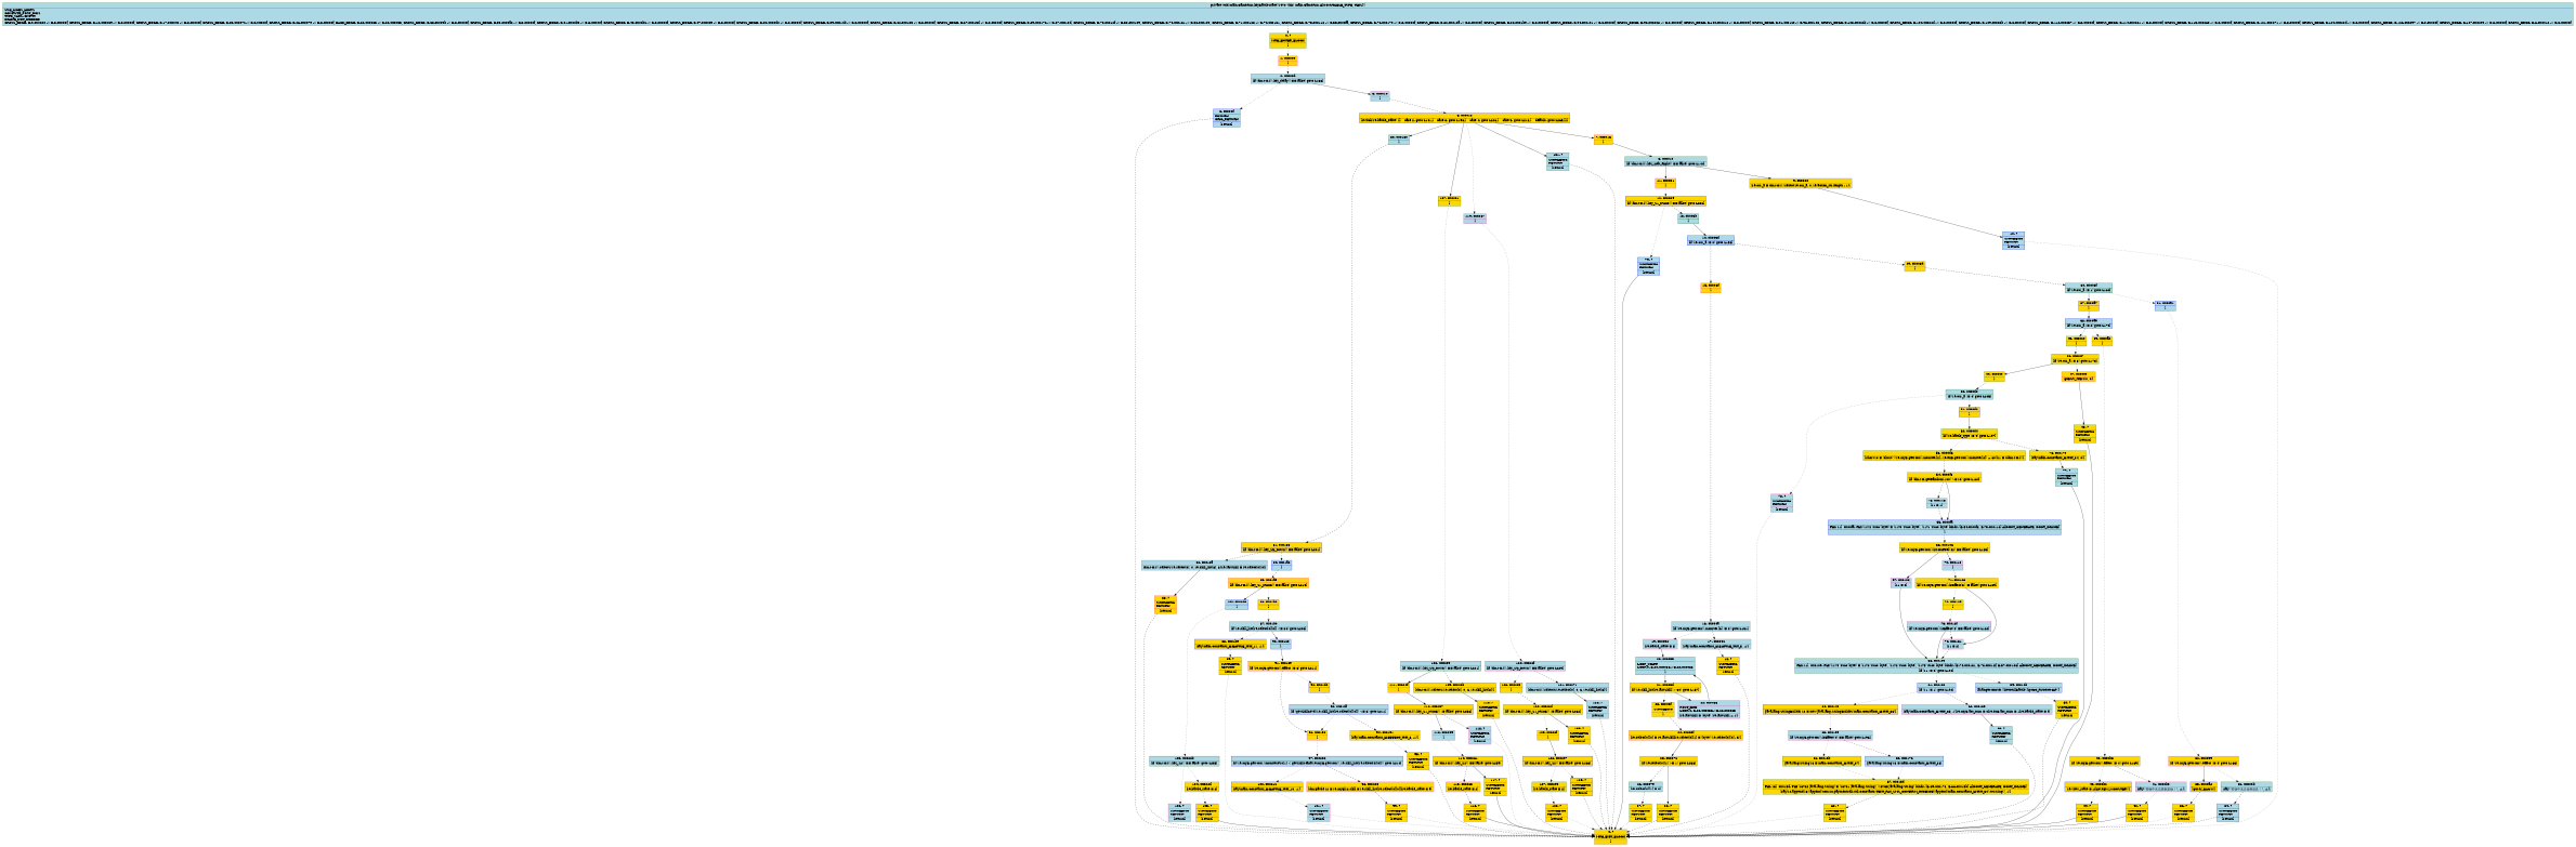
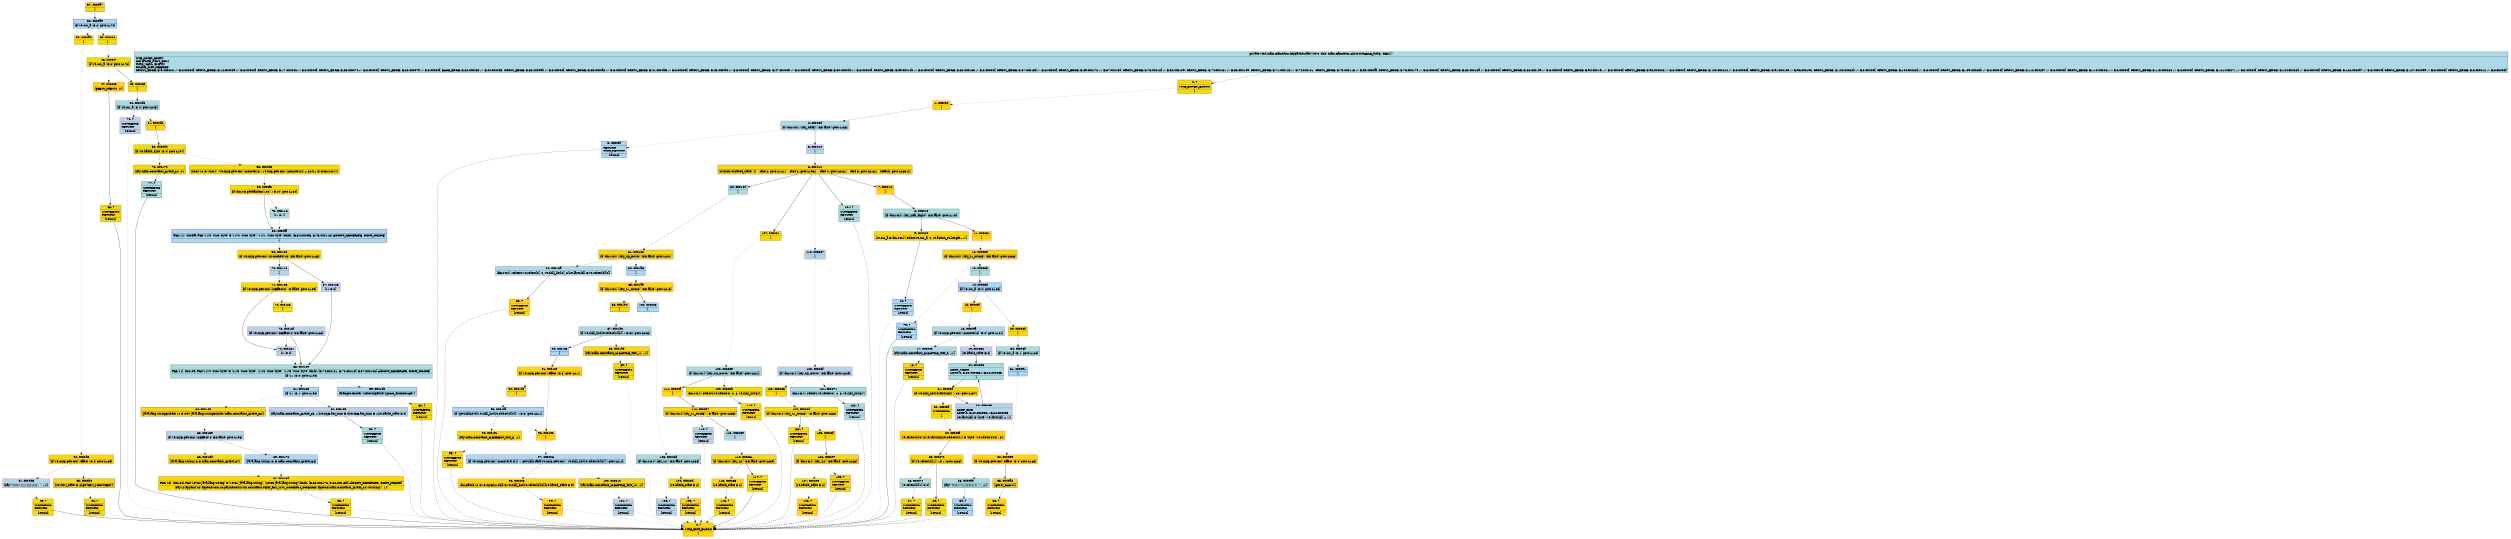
  digraph {
    node [color=darkgreen fillcolor=gold shape=record style=filled]
    edge [style=dotted]
    n1 [label="{0\:\ ?|MTH_ENTER_BLOCK\l|l}"]
    n2 [color=deeppink label="{1\:\ 0x0000|l}"]
    n3 [color=gray40 fillcolor=lightblue label="{2\:\ 0x000d|lif (dm.Ms.i().key_delay() == false) goto L138l}"]
    n4 [color=blue fillcolor=lightblue label="{3\:\ 0x000f|RETURN\lORIG_RETURN\l|lreturnl}"]
    n5 [color=deeppink fillcolor=lightblue label="{5\:\ 0x0010|l}"]
    n6 [color=gray40 label="{4\:\ ?|MTH_EXIT_BLOCK\l|l}"]
    n7 [color=blue label="{6\:\ 0x0012|lswitch(r9.battle_state) \{l    case 2: goto L141;l    case 3: goto L198;l    case 4: goto L226;l    case 5: goto L218;l    default: goto L265;l\}l}"]
    n8 [color=deeppink label="{7\:\ 0x0016|l}"]
    n9 [fillcolor=lightblue label="{80\:\ 0x0180|l}"]
    n10 [label="{107\:\ 0x0231|l}"]
    n11 [color=deeppink fillcolor=lightblue label="{119\:\ 0x0267|l}"]
    n12 [fillcolor=lightblue label="{131\:\ ?|SYNTHETIC\lRETURN\l|lreturnl}"]
    n13 [fillcolor=lightblue label="{8\:\ 0x001e|lif (dm.Ms.i().key_Left_Right() == false) goto L144l}"]
    n14 [color=blue label="{81\:\ 0x0188|lif (dm.Ms.i().key_Up_Down() == false) goto L201l}"]
    n15 [fillcolor=lightblue label="{108\:\ 0x0239|lif (dm.Ms.i().key_Up_Down() == false) goto L221l}"]
    n16 [color=deeppink fillcolor=lightblue label="{120\:\ 0x026f|lif (dm.Ms.i().key_Up_Down() == false) goto L229l}"]
    n17 [color=gray40 label="{9\:\ 0x0020|lr9.cur_a = dm.Ms.i().select(r9.cur_a, 0, r9.action_str.length \- 1)l}"]
    n18 [color=deeppink label="{11\:\ 0x0031|l}"]
    n19 [color=blue fillcolor=lightblue label="{10\:\ ?|SYNTHETIC\lRETURN\l|lreturnl}"]
    n20 [color=blue label="{12\:\ 0x0039|lif (dm.Ms.i().key_S1_Num5() == false) goto L236l}"]
    n21 [fillcolor=lightblue label="{13\:\ 0x003b|l}"]
    n22 [color=blue fillcolor=lightblue label="{79\:\ ?|SYNTHETIC\lRETURN\l|lreturnl}"]
    n23 [color=blue fillcolor=lightblue label="{14\:\ 0x003d|lif (r9.cur_a != 0) goto L158l}"]
    n24 [color=deeppink label="{15\:\ 0x003f|l}"]
    n25 [color=gray40 label="{29\:\ 0x008d|l}"]
    n26 [color=gray40 fillcolor=lightblue label="{16\:\ 0x004a|lif (r9.myB.getMon().monster[6] != 0) goto L151l}"]
    n27 [fillcolor=lightblue label="{30\:\ 0x008f|lif (r9.cur_a != 1) goto L164l}"]
    n28 [color=gray40 fillcolor=lightblue label="{17\:\ 0x004c|lsay(main.Constants_H.BATTLE_TXT_5, \-1)l}"]
    n29 [color=deeppink fillcolor=lightblue label="{19\:\ 0x0052|lr9.battle_state = 3l}"]
    n30 [color=blue label="{18\:\ ?|SYNTHETIC\lRETURN\l|lreturnl}"]
    n31 [fillcolor=lightblue label="{20\:\ 0x0055|LOOP_START\lLOOP:0: B:20:0x0055\-\>B:22:0x0085\l|l}"]
    n32 [color=gray40 label="{21\:\ 0x005d|lif (r9.skill_list[r9.lastSkill] \> 30) goto L157l}"]
-   n33 [color=deeppink fillcolor=lightblue label="{22\:\ 0x0085|POST_END\lLOOP:0: B:20:0x0055\-\>B:22:0x0085\l|lr9.lastSkill = (byte) (r9.lastSkill + 1)l}"]
+   n33 [color=deeppink fillcolor=lightblue label="{22\:\ 0x0085|LOOP_END\lLOOP:0: B:20:0x0055\-\>B:22:0x0085\l|lr9.lastSkill = (byte) (r9.lastSkill + 1)l}"]
    n34 [color=gray40 label="{23\:\ 0x005f|SYNTHETIC\l|l}"]
    n35 [color=deeppink label="{24\:\ 0x005f|lr9.select[0][0] = r9.lastSkilllr9.select[0][1] = (byte) (r9.select[0][0] \- 5)l}"]
    n36 [color=gray40 label="{25\:\ 0x007c|lif (r9.select[0][1] \>= 1) goto L238l}"]
    n37 [fillcolor=lightblue label="{26\:\ 0x007e|lr9.select[0][1] = 0l}"]
    n38 [label="{28\:\ ?|SYNTHETIC\lRETURN\l|lreturnl}"]
    n39 [label="{27\:\ ?|SYNTHETIC\lRETURN\l|lreturnl}"]
    n40 [color=blue fillcolor=lightblue label="{31\:\ 0x0091|l}"]
    n41 [color=blue label="{37\:\ 0x00a7|l}"]
    n42 [color=deeppink label="{32\:\ 0x0099|lif (r9.myB.getMon().effect != 4) goto L163l}"]
    n43 [color=blue fillcolor=lightblue label="{38\:\ 0x00a9|lif (r9.cur_a != 2) goto L170l}"]
    n44 [fillcolor=lightblue label="{33\:\ 0x009b|lsay(\"禁锢中无法使用道具！\", \-1)l}"]
    n45 [color=blue label="{35\:\ 0x00a2|lgoMY_BAG(0)l}"]
    n46 [color=blue fillcolor=lightblue label="{34\:\ ?|SYNTHETIC\lRETURN\l|lreturnl}"]
    n47 [color=gray40 label="{36\:\ ?|SYNTHETIC\lRETURN\l|lreturnl}"]
    n48 [color=gray40 label="{39\:\ 0x00ab|l}"]
    n49 [label="{45\:\ 0x00c4|l}"]
    n50 [color=gray40 label="{40\:\ 0x00b3|lif (r9.myB.getMon().effect != 4) goto L169l}"]
    n51 [label="{46\:\ 0x00c7|lif (r9.cur_a != 3) goto L173l}"]
    n52 [color=deeppink fillcolor=lightblue label="{41\:\ 0x00b5|lsay(\"禁锢中无法更换宠物！\", \-1)l}"]
    n53 [color=blue label="{43\:\ 0x00bc|lr9.view_state = \-2lgoVIEW_MONSTER()l}"]
    n54 [label="{42\:\ ?|SYNTHETIC\lRETURN\l|lreturnl}"]
    n55 [label="{44\:\ ?|SYNTHETIC\lRETURN\l|lreturnl}"]
    n56 [color=deeppink label="{47\:\ 0x00c9|lgoBUY_ITEM(0, 0)l}"]
    n57 [label="{49\:\ 0x00ce|l}"]
    n58 [label="{48\:\ ?|SYNTHETIC\lRETURN\l|lreturnl}"]
    n59 [fillcolor=lightblue label="{50\:\ 0x00d0|lif (r9.cur_a != 4) goto L245l}"]
    n60 [color=blue label="{51\:\ 0x00d2|l}"]
    n61 [color=deeppink fillcolor=lightblue label="{78\:\ ?|SYNTHETIC\lRETURN\l|lreturnl}"]
    n62 [label="{52\:\ 0x00d4|lif (r9.battle_type != 4) goto L197l}"]
    n63 [label="{53\:\ 0x00d6|lshort r0 = (short) ((r9.myB.getMon().monster[2] \- r9.enB.getMon().monster[2]) + 60)lr1 = 0ldm.Ms.i()l}"]
    n64 [label="{76\:\ 0x0179|lsay(main.Constants_H.TXT_34, 0)l}"]
    n65 [color=gray40 label="{54\:\ 0x00f8|lif (dm.Ms.getRandom(100) \>= r0) goto L184l}"]
    n66 [fillcolor=lightblue label="{77\:\ ?|SYNTHETIC\lRETURN\l|lreturnl}"]
    n67 [color=blue fillcolor=lightblue label="{55\:\ 0x00fa|PHI: r1l  0x00fa: PHI (r1v2 'succ' byte) = (r1v0 'succ' byte), (r1v1 'succ' byte) binds: [B:54:0x00f8, B:75:0x0116] A[DONT_GENERATE, DONT_INLINE]\l|l}"]
    n68 [color=gray40 fillcolor=lightblue label="{75\:\ 0x0116|lr1 = 1l}"]
    n69 [color=gray40 label="{56\:\ 0x0106|lif (r9.myB.getMon().isMonReel(42) == false) goto L185l}"]
    n70 [color=deeppink fillcolor=lightblue label="{57\:\ 0x0108|lr1 = 0l}"]
    n71 [color=deeppink fillcolor=lightblue label="{70\:\ 0x0118|l}"]
    n72 [fillcolor=lightblue label="{58\:\ 0x0109|PHI: r1l  0x0109: PHI (r1v4 'succ' byte) = (r1v3 'succ' byte), (r1v2 'succ' byte), (r1v5 'succ' byte) binds: [B:74:0x0131, B:73:0x012f, B:57:0x0108] A[DONT_GENERATE, DONT_INLINE]\l|lif (r1 != 0) goto L190l}"]
    n73 [color=gray40 label="{71\:\ 0x0123|lif (r9.myB.getMon().isEffect(3) != false) goto L189l}"]
    n74 [color=blue fillcolor=lightblue label="{59\:\ 0x010b|larangeMonster()lsetNullBattle()lgoGO_RUNINMAP()l}"]
    n75 [color=blue fillcolor=lightblue label="{61\:\ 0x0133|lif (r1 != 1) goto L192l}"]
    n76 [label="{60\:\ ?|SYNTHETIC\lRETURN\l|lreturnl}"]
    n77 [color=deeppink fillcolor=lightblue label="{62\:\ 0x0135|lsay(main.Constants_H.TXT_35, 1)lr9.myB.act_num = 0lr9.enB.act_num = 1lr9.battle_state = 9l}"]
    n78 [color=blue label="{64\:\ 0x0148|ljava.lang.StringBuilder r2 = new java.lang.StringBuilder(main.Constants_H.TXT_36)l}"]
    n79 [fillcolor=lightblue label="{63\:\ ?|SYNTHETIC\lRETURN\l|lreturnl}"]
    n80 [color=deeppink fillcolor=lightblue label="{65\:\ 0x0159|lif (r9.myB.getMon().isEffect(4) == false) goto L196l}"]
    n81 [label="{66\:\ 0x015b|ljava.lang.String r3 = main.Constants_H.TXT_37l}"]
    n82 [color=blue fillcolor=lightblue label="{69\:\ 0x0176|ljava.lang.String r3 = main.Constants_H.TXT_38l}"]
    n83 [label="{67\:\ 0x015d|PHI: r3l  0x015d: PHI (r3v32 java.lang.String) = (r3v31 java.lang.String), (r3v35 java.lang.String) binds: [B:69:0x0176, B:66:0x015b] A[DONT_GENERATE, DONT_INLINE]\l|lsay(r2.append(r3).append(com.uc.paymentsdk.util.Constants.TEXT_PAY_SMS_CONFIRM_INDEXOF).append(main.Constants_H.TXT_34).toString(), 1)l}"]
    n84 [label="{68\:\ ?|SYNTHETIC\lRETURN\l|lreturnl}"]
    n85 [label="{72\:\ 0x0125|l}"]
    n86 [color=deeppink fillcolor=lightblue label="{74\:\ 0x0131|lr1 = 2l}"]
    n87 [color=deeppink fillcolor=lightblue label="{73\:\ 0x012f|lif (r9.myB.getMon().isEffect(4) == false) goto L182l}"]
    n88 [color=gray40 fillcolor=lightblue label="{82\:\ 0x018a|ldm.Ms.i().selectS(r9.select[0], 0, r9.skill_list[8], 6)lr9.lastSkill = r9.select[0][0]l}"]
    n89 [color=blue fillcolor=lightblue label="{84\:\ 0x01a6|l}"]
    n90 [color=deeppink label="{83\:\ ?|SYNTHETIC\lRETURN\l|lreturnl}"]
    n91 [color=deeppink label="{85\:\ 0x01ae|lif (dm.Ms.i().key_S1_Num5() == false) goto L215l}"]
    n92 [color=blue label="{86\:\ 0x01b0|l}"]
    n93 [color=blue fillcolor=lightblue label="{102\:\ 0x0223|l}"]
    n94 [color=gray40 fillcolor=lightblue label="{87\:\ 0x01bc|lif (r9.skill_list[r9.select[0][0]] \<= 30) goto L206l}"]
    n95 [fillcolor=lightblue label="{103\:\ 0x022b|lif (dm.Ms.i().key_S2() == false) goto L255l}"]
    n96 [color=blue label="{88\:\ 0x01be|lsay(main.Constants_H.BATTLE_TXT_11, \-1)l}"]
    n97 [color=blue fillcolor=lightblue label="{90\:\ 0x01c5|l}"]
    n98 [label="{89\:\ ?|SYNTHETIC\lRETURN\l|lreturnl}"]
    n99 [color=deeppink label="{91\:\ 0x01ce|lif (r9.myB.getMon().effect != 6) goto L211l}"]
    n100 [color=blue label="{92\:\ 0x01d0|l}"]
    n101 [color=deeppink label="{96\:\ 0x01e8|l}"]
    n102 [color=blue fillcolor=lightblue label="{93\:\ 0x01df|lif (getSkillLevel(r9.skill_list[r9.select[0][0]]) \<= 3) goto L211l}"]
    n103 [color=blue fillcolor=lightblue label="{97\:\ 0x0206|lif (r9.myB.getMon().monsterPro[1] \< getSkillMana(r9.myB.getMon(), r9.skill_list[r9.select[0][0]])) goto L214l}"]
    n104 [color=gray40 label="{94\:\ 0x01e1|lsay(main.Constants_H.EFFECT_TXT_6, \-1)l}"]
    n105 [color=gray40 label="{95\:\ ?|SYNTHETIC\lRETURN\l|lreturnl}"]
    n106 [color=deeppink label="{98\:\ 0x0208|ldm.Battle r2 = r9.myBlr2.skill = r9.skill_list[r9.select[0][0]]lr9.battle_state = 9l}"]
    n107 [color=blue label="{100\:\ 0x021c|lsay(main.Constants_H.BATTLE_TXT_10, \-1)l}"]
    n108 [color=deeppink label="{99\:\ ?|SYNTHETIC\lRETURN\l|lreturnl}"]
    n109 [color=deeppink fillcolor=lightblue label="{101\:\ ?|SYNTHETIC\lRETURN\l|lreturnl}"]
    n110 [color=gray40 label="{104\:\ 0x022d|lr9.battle_state = 2l}"]
    n111 [color=deeppink fillcolor=lightblue label="{106\:\ ?|SYNTHETIC\lRETURN\l|lreturnl}"]
    n112 [color=blue label="{105\:\ ?|SYNTHETIC\lRETURN\l|lreturnl}"]
    n113 [label="{109\:\ 0x023b|ldm.Ms.i().selectS(r9.select[0], 0, 6, r9.skill_list[8])l}"]
    n114 [color=deeppink label="{111\:\ 0x024f|l}"]
    n115 [color=gray40 label="{110\:\ ?|SYNTHETIC\lRETURN\l|lreturnl}"]
    n116 [color=blue label="{112\:\ 0x0257|lif (dm.Ms.i().key_S1_Num5() != false) goto L258l}"]
    n117 [color=gray40 fillcolor=lightblue label="{113\:\ 0x0259|l}"]
    n118 [color=deeppink fillcolor=lightblue label="{118\:\ ?|SYNTHETIC\lRETURN\l|lreturnl}"]
    n119 [color=blue label="{114\:\ 0x0261|lif (dm.Ms.i().key_S2() == false) goto L259l}"]
    n120 [color=deeppink label="{115\:\ 0x0263|lr9.battle_state = 2l}"]
    n121 [label="{117\:\ ?|SYNTHETIC\lRETURN\l|lreturnl}"]
    n122 [color=gray40 label="{116\:\ ?|SYNTHETIC\lRETURN\l|lreturnl}"]
    n123 [fillcolor=lightblue label="{121\:\ 0x0271|ldm.Ms.i().selectS(r9.select[0], 0, 6, r9.skill_list[8])l}"]
    n124 [label="{123\:\ 0x0285|l}"]
    n125 [color=gray40 fillcolor=lightblue label="{122\:\ ?|SYNTHETIC\lRETURN\l|lreturnl}"]
    n126 [label="{124\:\ 0x028d|lif (dm.Ms.i().key_S1_Num5() != false) goto L262l}"]
    n127 [color=gray40 label="{125\:\ 0x028f|l}"]
    n128 [color=gray40 label="{130\:\ ?|SYNTHETIC\lRETURN\l|lreturnl}"]
    n129 [color=blue label="{126\:\ 0x0297|lif (dm.Ms.i().key_S2() == false) goto L263l}"]
    n130 [label="{127\:\ 0x0299|lr9.battle_state = 2l}"]
    n131 [color=blue label="{129\:\ ?|SYNTHETIC\lRETURN\l|lreturnl}"]
    n132 [color=deeppink label="{128\:\ ?|SYNTHETIC\lRETURN\l|lreturnl}"]
    n133 [fillcolor=lightblue label="{private void main.GameRun.keyBattleState((r9v0 'this' main.GameRun A[IMMUTABLE_TYPE, THIS]))  | USE_LINES_HINTS\lCOMPUTE_POST_DOM\lTYPE_VARS: EMPTY\lINLINE_NOT_NEEDED\lCROSS_EDGE: B:9:0x0020 \-\> B:3:0x000f, CROSS_EDGE: B:12:0x0039 \-\> B:3:0x000f, CROSS_EDGE: B:17:0x004c \-\> B:3:0x000f, CROSS_EDGE: B:25:0x007c \-\> B:3:0x000f, CROSS_EDGE: B:26:0x007e \-\> B:3:0x000f, BACK_EDGE: B:22:0x0085 \-\> B:20:0x0055, CROSS_EDGE: B:33:0x009b \-\> B:3:0x000f, CROSS_EDGE: B:35:0x00a2 \-\> B:3:0x000f, CROSS_EDGE: B:41:0x00b5 \-\> B:3:0x000f, CROSS_EDGE: B:43:0x00bc \-\> B:3:0x000f, CROSS_EDGE: B:47:0x00c9 \-\> B:3:0x000f, CROSS_EDGE: B:50:0x00d0 \-\> B:3:0x000f, CROSS_EDGE: B:59:0x010b \-\> B:3:0x000f, CROSS_EDGE: B:62:0x0135 \-\> B:3:0x000f, CROSS_EDGE: B:67:0x015d \-\> B:3:0x000f, CROSS_EDGE: B:69:0x0176 \-\> B:67:0x015d, CROSS_EDGE: B:73:0x012f \-\> B:58:0x0109, CROSS_EDGE: B:74:0x0131 \-\> B:58:0x0109, CROSS_EDGE: B:71:0x0123 \-\> B:74:0x0131, CROSS_EDGE: B:75:0x0116 \-\> B:55:0x00fa, CROSS_EDGE: B:76:0x0179 \-\> B:3:0x000f, CROSS_EDGE: B:82:0x018a \-\> B:3:0x000f, CROSS_EDGE: B:88:0x01be \-\> B:3:0x000f, CROSS_EDGE: B:94:0x01e1 \-\> B:3:0x000f, CROSS_EDGE: B:98:0x0208 \-\> B:3:0x000f, CROSS_EDGE: B:100:0x021c \-\> B:3:0x000f, CROSS_EDGE: B:91:0x01ce \-\> B:96:0x01e8, CROSS_EDGE: B:103:0x022b \-\> B:3:0x000f, CROSS_EDGE: B:104:0x022d \-\> B:3:0x000f, CROSS_EDGE: B:109:0x023b \-\> B:3:0x000f, CROSS_EDGE: B:112:0x0257 \-\> B:3:0x000f, CROSS_EDGE: B:114:0x0261 \-\> B:3:0x000f, CROSS_EDGE: B:115:0x0263 \-\> B:3:0x000f, CROSS_EDGE: B:121:0x0271 \-\> B:3:0x000f, CROSS_EDGE: B:124:0x028d \-\> B:3:0x000f, CROSS_EDGE: B:126:0x0297 \-\> B:3:0x000f, CROSS_EDGE: B:127:0x0299 \-\> B:3:0x000f, CROSS_EDGE: B:6:0x0012 \-\> B:3:0x000f\l}"]
    n1 -> n2
    n2 -> n3 [style=dashed]
    n3 -> n4
    n3 -> n5 [style=solid]
    n4 -> n6 [style=dashed]
    n5 -> n7 [style=dashed]
    n7 -> n8 [style=solid]
    n7 -> n9 [style=solid]
    n7 -> n10 [style=solid]
    n7 -> n11
    n7 -> n12 [style=solid]
    n8 -> n13 [style=solid]
    n9 -> n14 [style=dashed]
    n10 -> n15
    n11 -> n16
    n12 -> n6 [style=dashed]
    n13 -> n17 [style=solid]
    n13 -> n18 [style=solid]
    n14 -> n88 [style=dashed]
    n14 -> n89 [style=dashed]
    n15 -> n113 [style=dashed]
    n15 -> n114 [style=solid]
    n16 -> n123 [style=dashed]
    n16 -> n124
    n17 -> n19 [style=solid]
    n18 -> n20
    n19 -> n6
    n20 -> n21 [style=dashed]
    n20 -> n22
    n21 -> n23 [style=solid]
    n22 -> n6 [style=solid]
    n23 -> n24 [style=dashed]
    n23 -> n25 [style=dashed]
    n24 -> n26 [style=dashed]
    n25 -> n27 [style=dashed]
    n26 -> n28 [style=dashed]
    n26 -> n29
    n27 -> n40
-   n27 -> n41 [style=solid]
    n28 -> n30 [style=dashed]
    n29 -> n31 [style=solid]
    n30 -> n6 [style=dashed]
    n31 -> n32 [style=solid]
    n32 -> n33 [style=solid]
    n32 -> n34
    n33 -> n31 [style=solid]
    n34 -> n35 [style=dashed]
    n35 -> n36 [style=solid]
    n36 -> n37 [style=dashed]
    n36 -> n38 [style=solid]
    n37 -> n39 [style=dashed]
    n38 -> n6 [style=dashed]
    n39 -> n6
    n40 -> n42
    n41 -> n43 [style=solid]
    n42 -> n44
    n42 -> n45 [style=solid]
    n43 -> n48
    n43 -> n49 [style=dashed]
    n44 -> n46 [style=dashed]
    n45 -> n47 [style=dashed]
    n46 -> n6 [style=dashed]
    n47 -> n6
    n48 -> n50
    n49 -> n51 [style=dashed]
    n50 -> n52 [style=dashed]
    n50 -> n53
    n51 -> n56
    n51 -> n57 [style=solid]
    n52 -> n54
    n53 -> n55
    n54 -> n6 [style=solid]
-   n55 -> n6 [style=solid]
+   n55 -> n6
    n56 -> n58 [style=solid]
    n57 -> n59 [style=dashed]
    n58 -> n6 [style=solid]
    n59 -> n60
    n59 -> n61
    n60 -> n62 [style=solid]
    n61 -> n6
    n62 -> n63
    n62 -> n64 [style=dashed]
    n63 -> n65 [style=dashed]
    n64 -> n66 [style=solid]
    n65 -> n67 [style=solid]
    n65 -> n68 [style=dashed]
    n66 -> n6 [style=solid]
    n67 -> n69 [style=dashed]
    n68 -> n67 [style=dashed]
    n69 -> n70 [style=solid]
    n69 -> n71 [style=solid]
    n70 -> n72 [style=solid]
    n71 -> n73 [style=dashed]
    n72 -> n74
    n72 -> n75
    n73 -> n85
    n73 -> n86 [style=solid]
    n74 -> n76
    n75 -> n77 [style=dashed]
    n75 -> n78
    n76 -> n6 [style=dashed]
    n77 -> n79 [style=solid]
    n78 -> n80
    n79 -> n6 [style=dashed]
    n80 -> n81
    n80 -> n82 [style=dashed]
    n81 -> n83
    n82 -> n83
    n83 -> n84 [style=dashed]
    n84 -> n6
    n85 -> n87
    n86 -> n72 [style=dashed]
    n87 -> n72 [style=solid]
    n87 -> n86 [style=dashed]
    n88 -> n90 [style=solid]
    n89 -> n91 [style=dashed]
    n90 -> n6 [style=dashed]
    n91 -> n92
    n91 -> n93 [style=solid]
    n92 -> n94
    n93 -> n95
    n94 -> n96
    n94 -> n97 [style=solid]
    n95 -> n110
    n95 -> n111
    n96 -> n98
    n97 -> n99 [style=solid]
    n98 -> n6
    n99 -> n100
    n99 -> n101 [style=dashed]
    n100 -> n102
    n101 -> n103
    n102 -> n101
    n102 -> n104 [style=dashed]
    n103 -> n106 [style=dashed]
    n103 -> n107
    n104 -> n105
    n105 -> n6 [style=dashed]
    n106 -> n108 [style=dashed]
    n107 -> n109
    n108 -> n6
    n109 -> n6
    n110 -> n112
    n111 -> n6
    n112 -> n6 [style=solid]
    n113 -> n115 [style=solid]
    n114 -> n116 [style=solid]
    n115 -> n6 [style=dashed]
    n116 -> n117 [style=solid]
    n116 -> n118 [style=dashed]
    n117 -> n119
    n118 -> n6
    n119 -> n120 [style=dashed]
    n119 -> n121 [style=solid]
    n120 -> n122 [style=dashed]
    n121 -> n6 [style=solid]
    n122 -> n6 [style=solid]
    n123 -> n125 [style=solid]
    n124 -> n126 [style=dashed]
    n125 -> n6 [style=dashed]
    n126 -> n127
    n126 -> n128 [style=solid]
    n127 -> n129 [style=solid]
    n128 -> n6 [style=dashed]
    n129 -> n130
    n129 -> n131
    n130 -> n132
    n131 -> n6 [style=dashed]
    n132 -> n6
    n133 -> n1 [style=dashed]
  }
